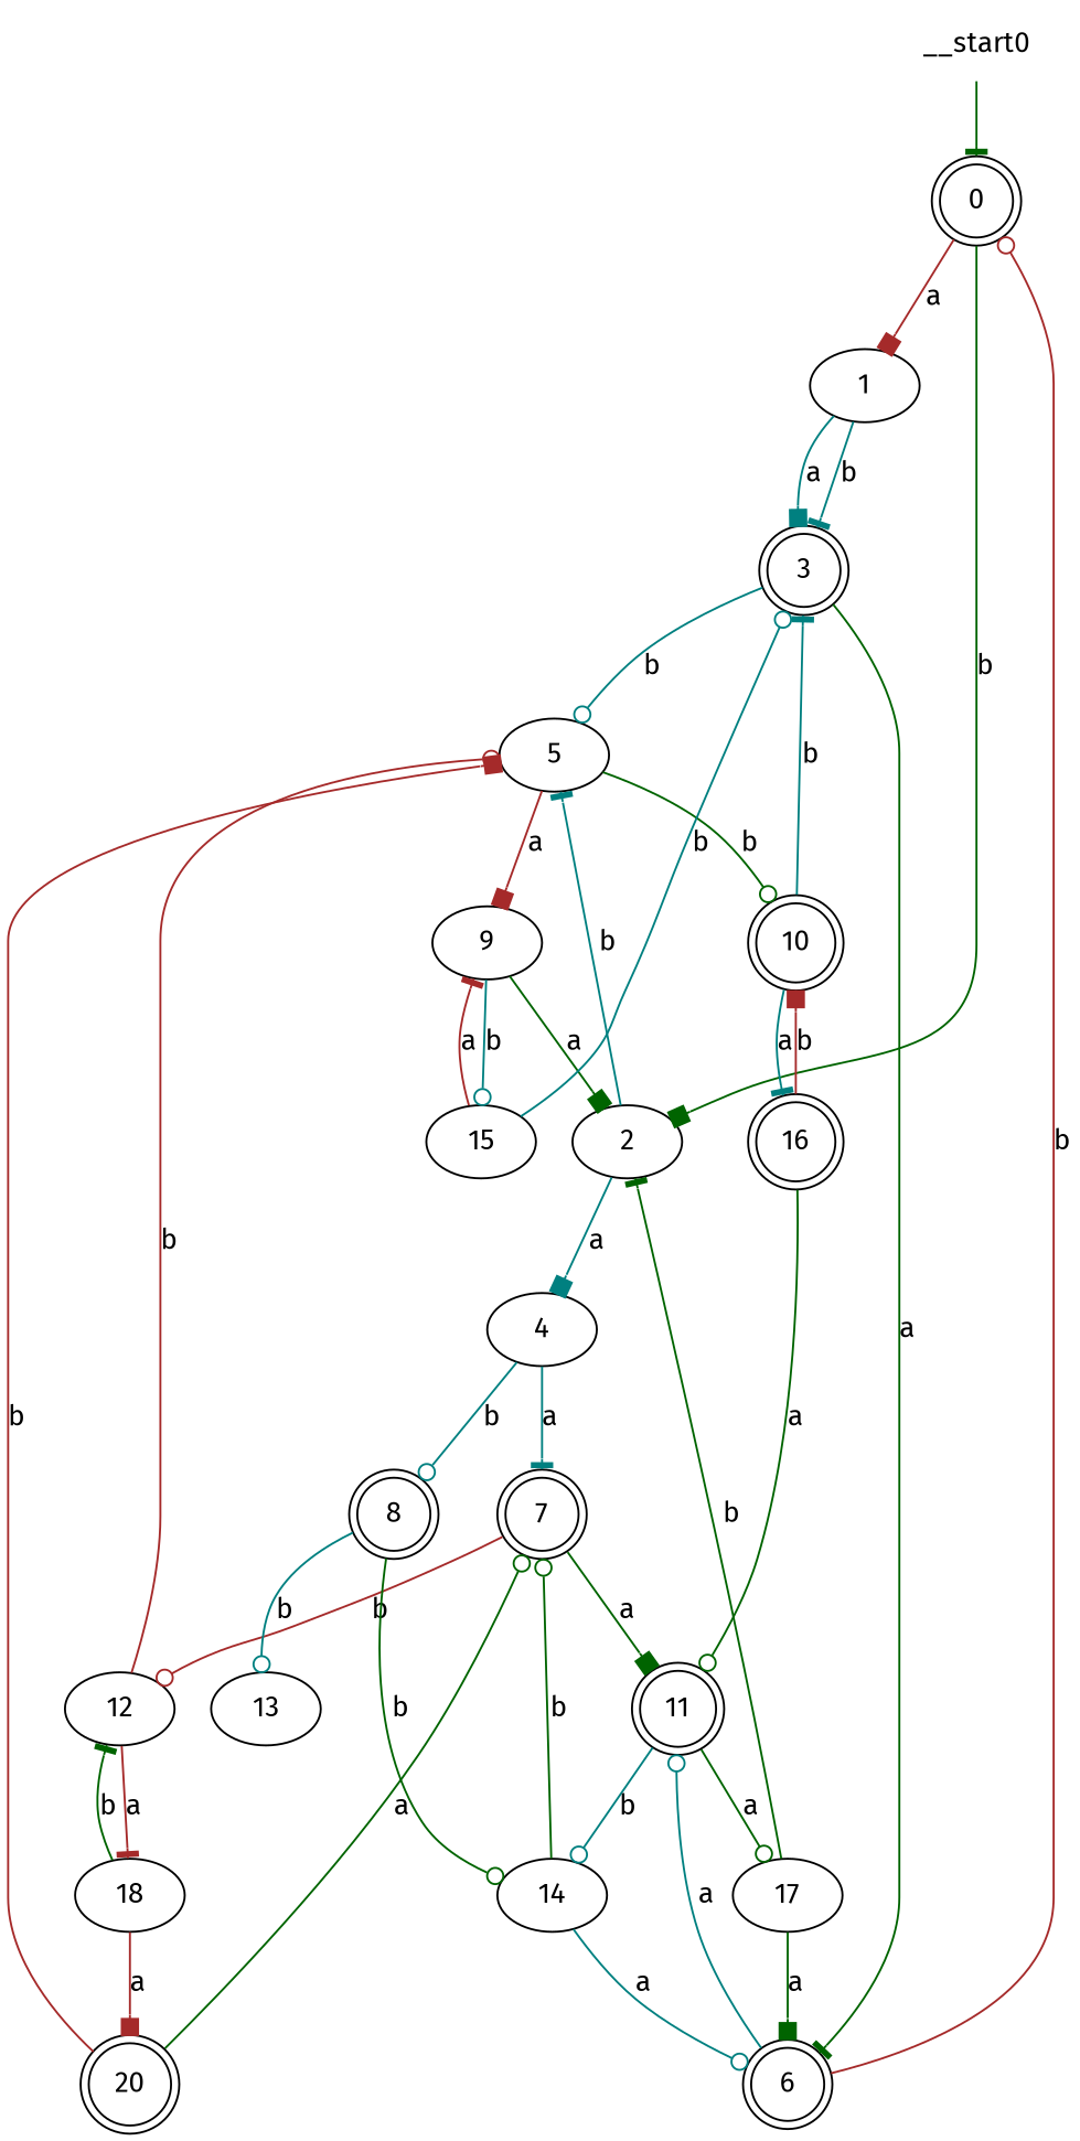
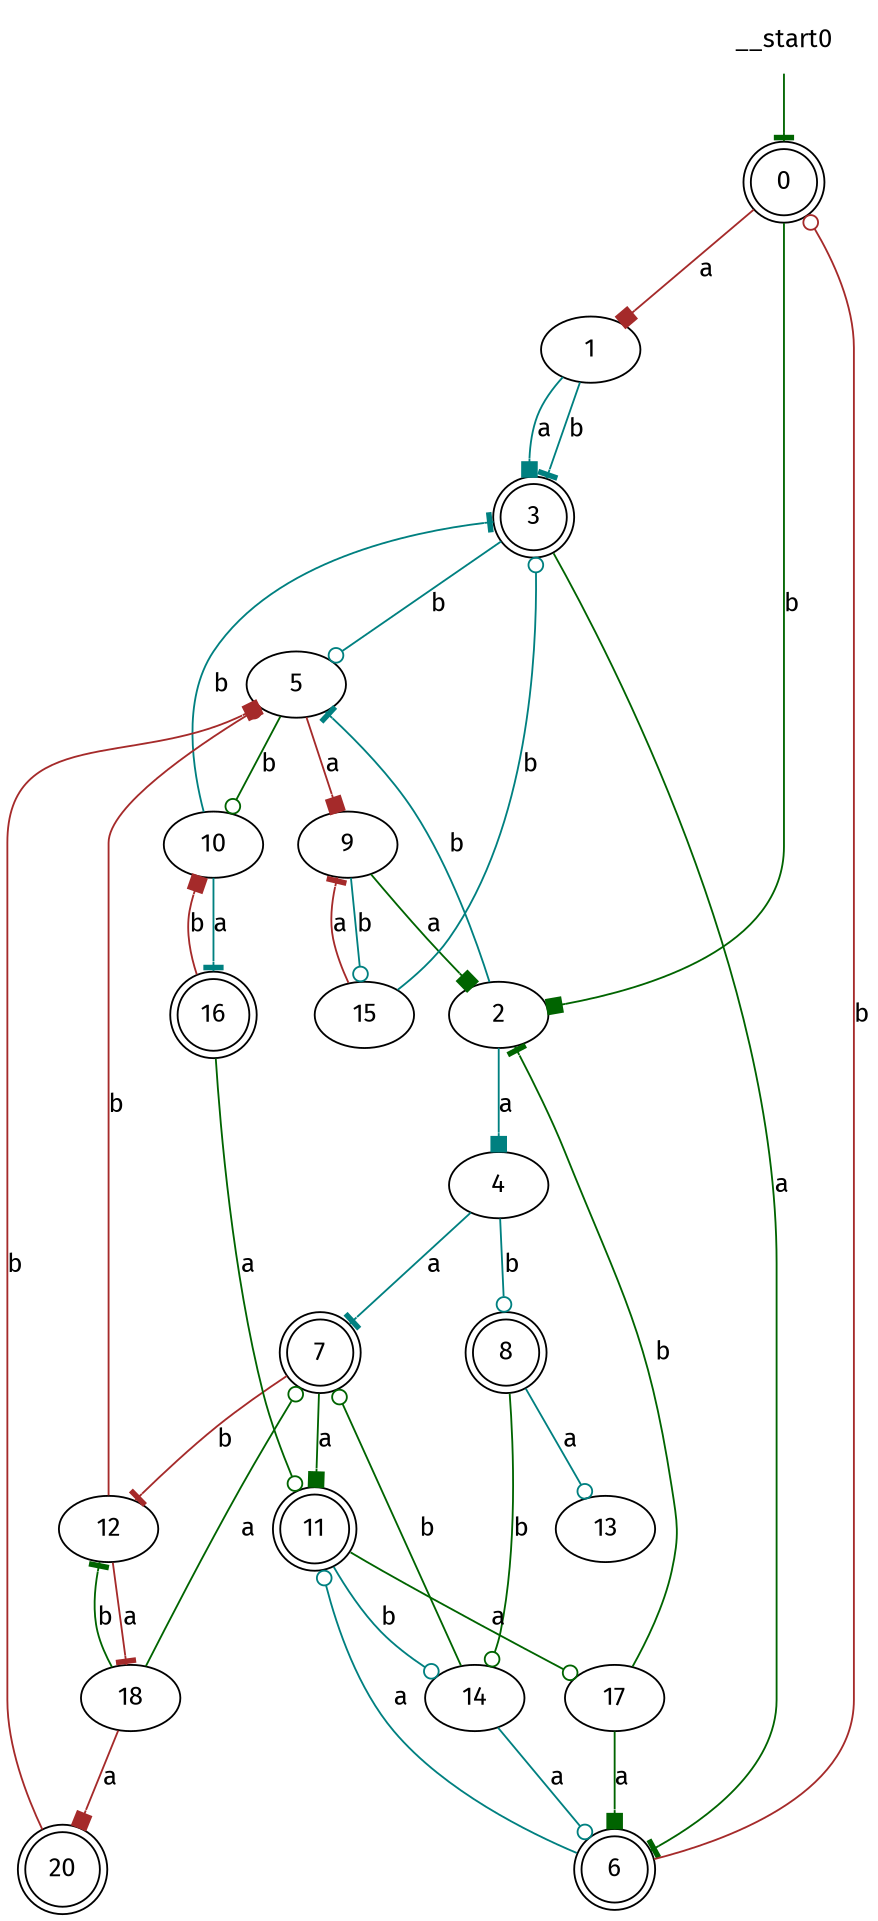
  digraph {
    fontname="Fira Sans"
    node [fontname="Fira Sans"]
    edge [arrowhead=odot color=teal fontname="Fira Sans"]
    __start0 [shape=none]
    0 [shape=doublecircle]
    1
    2
    3 [shape=doublecircle]
    4
    5
    6 [shape=doublecircle]
    7 [shape=doublecircle]
    8 [shape=doublecircle]
    9
-   10 [shape=doublecircle]
+   10 [shape=ellipse]
    11 [shape=doublecircle]
    12
    13
    14
    15
    16 [shape=doublecircle]
    17
    18
    20 [shape=doublecircle]
    __start0 -> 0 [arrowhead=tee color=darkgreen]
    0 -> 1 [arrowhead=box color=brown label=a]
    0 -> 2 [arrowhead=box color=darkgreen label=b]
    1 -> 3 [arrowhead=box label=a]
    1 -> 3 [arrowhead=tee label=b]
    2 -> 4 [arrowhead=box label=a]
    2 -> 5 [arrowhead=tee label=b]
    3 -> 5 [label=b]
    3 -> 6 [arrowhead=tee color=darkgreen label=a]
    4 -> 7 [arrowhead=tee label=a]
    4 -> 8 [label=b]
    5 -> 9 [arrowhead=box color=brown label=a]
    5 -> 10 [color=darkgreen label=b]
    6 -> 0 [color=brown label=b]
    6 -> 11 [label=a]
    7 -> 11 [arrowhead=box color=darkgreen label=a]
-   7 -> 12 [color=brown label=b]
-   8 -> 13 [label=b]
+   7 -> 12 [arrowhead=tee color=brown label=b]
+   8 -> 13 [label=a]
    8 -> 14 [color=darkgreen label=b]
    9 -> 2 [arrowhead=box color=darkgreen label=a]
    9 -> 15 [label=b]
    10 -> 3 [arrowhead=tee label=b]
    10 -> 16 [arrowhead=tee label=a]
    11 -> 14 [label=b]
    11 -> 17 [color=darkgreen label=a]
    12 -> 5 [color=brown label=b]
    12 -> 18 [arrowhead=tee color=brown label=a]
    14 -> 6 [label=a]
    14 -> 7 [color=darkgreen label=b]
    15 -> 3 [label=b]
    15 -> 9 [arrowhead=tee color=brown label=a]
    16 -> 10 [arrowhead=box color=brown label=b]
    16 -> 11 [color=darkgreen label=a]
    17 -> 2 [arrowhead=tee color=darkgreen label=b]
    17 -> 6 [arrowhead=box color=darkgreen label=a]
    18 -> 12 [arrowhead=tee color=darkgreen label=b]
    18 -> 20 [arrowhead=box color=brown label=a]
    20 -> 5 [arrowhead=box color=brown label=b]
-   20 -> 7 [color=darkgreen label=a]
+   18 -> 7 [color=darkgreen label=a]
  }
